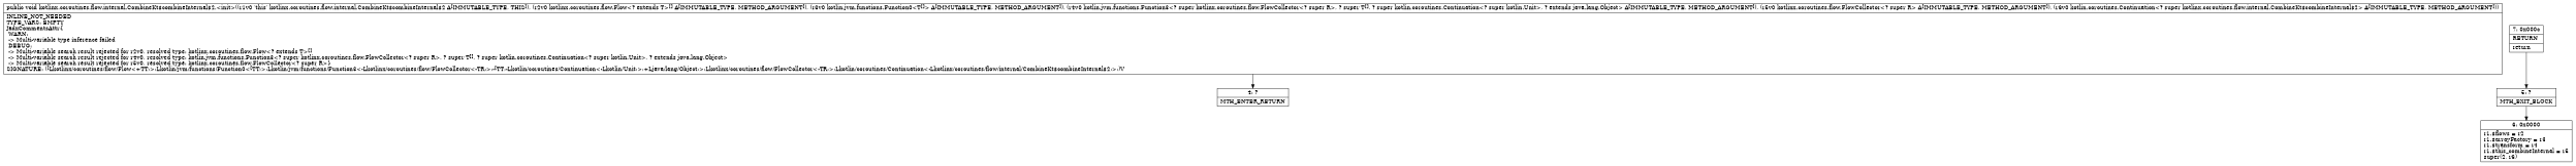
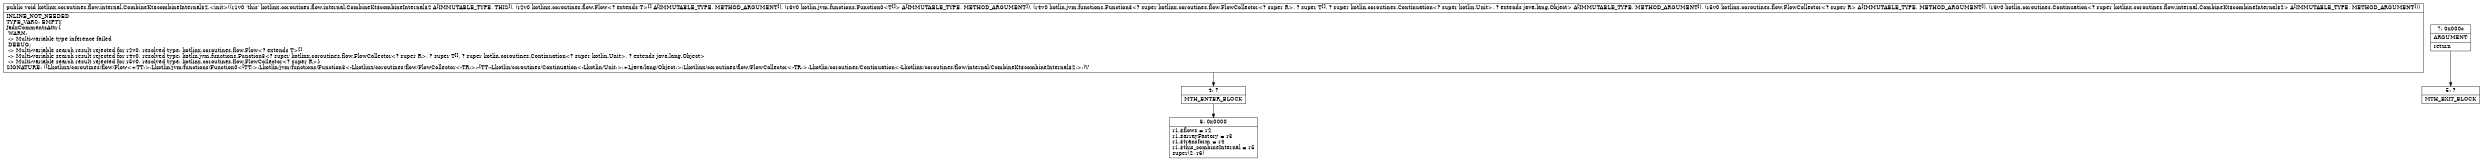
  digraph {
    node [shape=record]
-   n1 [label="{4\:\ ?|MTH_ENTER_RETURN\l}"]
+   n1 [label="{4\:\ ?|MTH_ENTER_BLOCK\l}"]
    n2 [label="{6\:\ 0x0000|r1.$flows = r2\lr1.$arrayFactory = r3\lr1.$transform = r4\lr1.$this_combineInternal = r5\lsuper(2, r6)\l}"]
-   n3 [label="{7\:\ 0x000c|RETURN\l|return\l}"]
+   n3 [label="{7\:\ 0x000c|ARGUMENT\l|return\l}"]
    n4 [label="{5\:\ ?|MTH_EXIT_BLOCK\l}"]
    n5 [label="{public void kotlinx.coroutines.flow.internal.CombineKt$combineInternal$2.\<init\>((r1v0 'this' kotlinx.coroutines.flow.internal.CombineKt$combineInternal$2 A[IMMUTABLE_TYPE, THIS]), (r2v0 kotlinx.coroutines.flow.Flow\<? extends T\>[] A[IMMUTABLE_TYPE, METHOD_ARGUMENT]), (r3v0 kotlin.jvm.functions.Function0\<T[]\> A[IMMUTABLE_TYPE, METHOD_ARGUMENT]), (r4v0 kotlin.jvm.functions.Function3\<? super kotlinx.coroutines.flow.FlowCollector\<? super R\>, ? super T[], ? super kotlin.coroutines.Continuation\<? super kotlin.Unit\>, ? extends java.lang.Object\> A[IMMUTABLE_TYPE, METHOD_ARGUMENT]), (r5v0 kotlinx.coroutines.flow.FlowCollector\<? super R\> A[IMMUTABLE_TYPE, METHOD_ARGUMENT]), (r6v0 kotlin.coroutines.Continuation\<? super kotlinx.coroutines.flow.internal.CombineKt$combineInternal$2\> A[IMMUTABLE_TYPE, METHOD_ARGUMENT]))  | INLINE_NOT_NEEDED\lTYPE_VARS: EMPTY\lJadxCommentsAttr\{\l WARN: \l \-\> Multi\-variable type inference failed\l DEBUG: \l \-\> Multi\-variable search result rejected for r2v0, resolved type: kotlinx.coroutines.flow.Flow\<? extends T\>[]\l \-\> Multi\-variable search result rejected for r4v0, resolved type: kotlin.jvm.functions.Function3\<? super kotlinx.coroutines.flow.FlowCollector\<? super R\>, ? super T[], ? super kotlin.coroutines.Continuation\<? super kotlin.Unit\>, ? extends java.lang.Object\>\l \-\> Multi\-variable search result rejected for r5v0, resolved type: kotlinx.coroutines.flow.FlowCollector\<? super R\>\}\lSIGNATURE: ([Lkotlinx\/coroutines\/flow\/Flow\<+TT;\>;Lkotlin\/jvm\/functions\/Function0\<[TT;\>;Lkotlin\/jvm\/functions\/Function3\<\-Lkotlinx\/coroutines\/flow\/FlowCollector\<\-TR;\>;\-[TT;\-Lkotlin\/coroutines\/Continuation\<\-Lkotlin\/Unit;\>;+Ljava\/lang\/Object;\>;Lkotlinx\/coroutines\/flow\/FlowCollector\<\-TR;\>;Lkotlin\/coroutines\/Continuation\<\-Lkotlinx\/coroutines\/flow\/internal\/CombineKt$combineInternal$2;\>;)V\l}"]
-   n4 -> n2
+   n1 -> n2
    n3 -> n4
    n5 -> n1
  }
